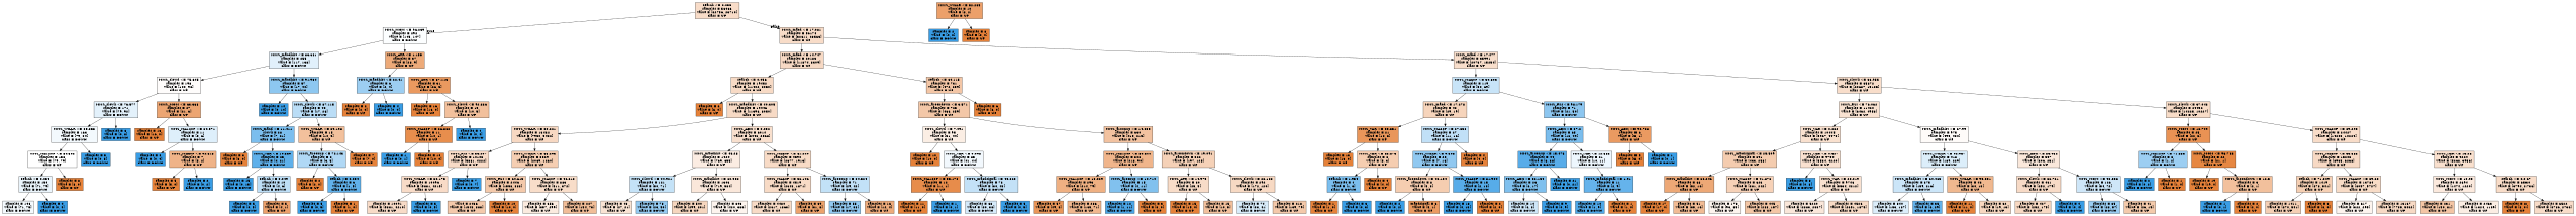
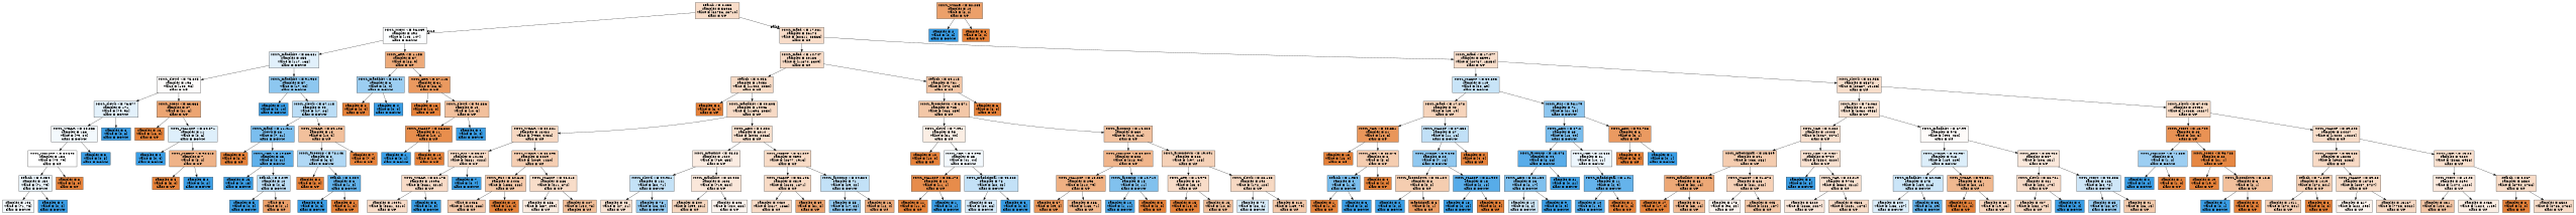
  digraph {
    node [color=black fillcolor="#e58139" shape=box style=filled]
    n1 [fillcolor="#f8dcc8" label="search <= 0.055\nsamples = 56466\nvalue = [32756, 23710]\nclass = UP"]
    n2 [fillcolor="#fcfeff" label="MMS_MOM <= 96.239\nsamples = 292\nvalue = [145, 147]\nclass = DOWN"]
    n3 [fillcolor="#f8dcc8" label="MMS_macd <= 17.081\nsamples = 56174\nvalue = [32611, 23563]\nclass = UP"]
    n4 [fillcolor="#e1f0fb" label="MMS_macdhist <= 83.681\nsamples = 255\nvalue = [117, 138]\nclass = DOWN"]
    n5 [fillcolor="#edaa79" label="MMS_ATR <= 1.155\nsamples = 37\nvalue = [28, 9]\nclass = UP"]
    n6 [fillcolor="#f7d9c4" label="MMS_macd <= 14.747\nsamples = 20183\nvalue = [11874, 8309]\nclass = UP"]
    n7 [fillcolor="#f8decb" label="MMS_macd <= 17.477\nsamples = 35991\nvalue = [20737, 15254]\nclass = UP"]
    n8 [fillcolor="#fefcfb" label="MMS_slowd <= 75.645\nsamples = 198\nvalue = [100, 98]\nclass = UP"]
    n9 [fillcolor="#8dc7f0" label="MMS_macdhist <= 91.934\nsamples = 57\nvalue = [17, 40]\nclass = DOWN"]
    n10 [fillcolor="#9ccef2" label="MMS_macdhist <= 22.41\nsamples = 6\nvalue = [2, 4]\nclass = DOWN"]
    n11 [fillcolor="#ea995f" label="MMS_ATR <= 57.115\nsamples = 31\nvalue = [26, 5]\nclass = UP"]
    n12 [fillcolor="#e3f1fb" label="MMS_slowk <= 76.577\nsamples = 171\nvalue = [79, 92]\nclass = DOWN"]
    n13 [fillcolor="#eca572" label="MMS_MOM <= 63.368\nsamples = 27\nvalue = [21, 6]\nclass = UP"]
    n14 [fillcolor="#399de5" label="samples = 14\nvalue = [0, 14]\nclass = DOWN"]
    n15 [fillcolor="#baddf6" label="MMS_slowk <= 87.115\nsamples = 43\nvalue = [17, 26]\nclass = DOWN"]
    n16 [fillcolor="#f3f9fd" label="MMS_WILLR <= 85.853\nsamples = 163\nvalue = [79, 84]\nclass = DOWN"]
    n17 [fillcolor="#399de5" label="samples = 8\nvalue = [0, 8]\nclass = DOWN"]
    n18 [label="samples = 16\nvalue = [16, 0]\nclass = UP"]
    n19 [fillcolor="#deeffb" label="MMS_MA120P <= 64.571\nsamples = 11\nvalue = [5, 6]\nclass = DOWN"]
    n20 [fillcolor="#ffffff" label="MMS_MA120P <= 84.502\nsamples = 158\nvalue = [79, 79]\nclass = UP"]
    n21 [fillcolor="#399de5" label="samples = 5\nvalue = [0, 5]\nclass = DOWN"]
    n22 [fillcolor="#ebf5fc" label="search <= 0.054\nsamples = 150\nvalue = [71, 79]\nclass = DOWN"]
    n23 [label="samples = 8\nvalue = [8, 0]\nclass = UP"]
    n24 [fillcolor="#f4fafe" label="samples = 146\nvalue = [71, 75]\nclass = DOWN"]
    n25 [fillcolor="#399de5" label="samples = 4\nvalue = [0, 4]\nclass = DOWN"]
    n26 [fillcolor="#399de5" label="samples = 4\nvalue = [0, 4]\nclass = DOWN"]
    n27 [fillcolor="#efb388" label="MMS_MA60P <= 92.615\nsamples = 7\nvalue = [5, 2]\nclass = UP"]
    n28 [label="samples = 5\nvalue = [5, 0]\nclass = UP"]
    n29 [fillcolor="#399de5" label="samples = 2\nvalue = [0, 2]\nclass = DOWN"]
    n30 [fillcolor="#7bbeee" label="MMS_macd <= 11.411\nslowk = 28\nvalue = [7, 21]\nclass = DOWN"]
    n31 [fillcolor="#f2c09c" label="MMS_WILLR <= 89.198\nsamples = 15\nvalue = [10, 5]\nclass = UP"]
    n32 [label="samples = 3\nvalue = [3, 0]\nclass = UP"]
    n33 [fillcolor="#5fb0ea" label="MMS_VAR <= 19.359\nsamples = 25\nvalue = [4, 21]\nclass = DOWN"]
    n34 [fillcolor="#b0d8f5" label="MMS_aroonup <= 72.143\nsamples = 8\nvalue = [3, 5]\nclass = DOWN"]
    n35 [label="samples = 7\nvalue = [7, 0]\nclass = UP"]
    n36 [fillcolor="#399de5" label="samples = 15\nvalue = [0, 15]\nclass = DOWN"]
    n37 [fillcolor="#bddef6" label="search <= 0.049\nsamples = 10\nvalue = [4, 6]\nclass = DOWN"]
    n38 [fillcolor="#399de5" label="samples = 5\nvalue = [0, 5]\nclass = DOWN"]
-   n39 [fillcolor="#eca06a" label="samples = 5\nvalue = [4, 1]\nclass = UP"]
+   n39 [fillcolor="#eca06a" label="value = 5\nvalue = [4, 1]\nclass = UP"]
    n40 [label="samples = 2\nvalue = [2, 0]\nclass = UP"]
    n41 [fillcolor="#61b1ea" label="search <= 0.054\nsamples = 6\nvalue = [1, 5]\nclass = DOWN"]
    n42 [fillcolor="#399de5" label="samples = 5\nvalue = [0, 5]\nclass = DOWN"]
    n43 [label="samples = 1\nvalue = [1, 0]\nclass = UP"]
    n44 [label="samples = 2\nvalue = [2, 0]\nclass = UP"]
    n45 [fillcolor="#399de5" label="samples = 4\nvalue = [0, 4]\nclass = DOWN"]
    n46 [label="samples = 16\nvalue = [16, 0]\nclass = UP"]
    n47 [fillcolor="#f2c09c" label="MMS_slowd <= 92.336\nsamples = 15\nvalue = [10, 5]\nclass = UP"]
    n48 [fillcolor="#e88e4d" label="MMS_MA60P <= 26.862\nsamples = 11\nvalue = [10, 1]\nclass = UP"]
    n49 [fillcolor="#399de5" label="samples = 4\nvalue = [0, 4]\nclass = DOWN"]
    n50 [fillcolor="#399de5" label="samples = 1\nvalue = [0, 1]\nclass = DOWN"]
    n51 [label="samples = 10\nvalue = [10, 0]\nclass = UP"]
    n52 [fillcolor="#f7dac5" label="search <= 0.056\nsamples = 19452\nvalue = [11402, 8050]\nclass = UP"]
    n53 [fillcolor="#f3c6a6" label="search <= 64.115\nsamples = 731\nvalue = [472, 259]\nclass = UP"]
    n54 [fillcolor="#c8e4f8" label="MMS_MA60P <= 30.503\nsamples = 119\nvalue = [50, 69]\nclass = DOWN"]
    n55 [fillcolor="#f8ddca" label="MMS_slowk <= 36.955\nsamples = 35872\nvalue = [20687, 15185]\nclass = UP"]
    n56 [label="samples = 6\nvalue = [6, 0]\nclass = UP"]
    n57 [fillcolor="#f7dac5" label="MMS_macdhist <= 40.305\nsamples = 19446\nvalue = [11396, 8050]\nclass = UP"]
    n58 [fillcolor="#f3c7a7" label="MMS_aroondown <= 3.571\nsamples = 725\nvalue = [466, 259]\nclass = UP"]
    n59 [label="samples = 6\nvalue = [6, 0]\nclass = UP"]
    n60 [fillcolor="#f7d8c2" label="MMS_WILLR <= 30.221\nsamples = 13432\nvalue = [7950, 5482]\nclass = UP"]
    n61 [fillcolor="#f8dfcd" label="MMS_ADX <= 0.052\nsamples = 6014\nvalue = [3446, 2568]\nclass = UP"]
    n62 [fillcolor="#f8dbc7" label="MMS_RSI <= 53.297\nsamples = 10103\nvalue = [5881, 4222]\nclass = UP"]
    n63 [fillcolor="#f5ceb2" label="MMS_WILLR <= 55.293\nsamples = 3329\nvalue = [2069, 1260]\nclass = UP"]
    n64 [fillcolor="#fbece2" label="MMS_macdhist <= 43.28\nsamples = 1424\nvalue = [769, 655]\nclass = UP"]
    n65 [fillcolor="#f8dbc6" label="MMS_MA60P <= 61.249\nsamples = 4590\nvalue = [2677, 1913]\nclass = UP"]
    n66 [fillcolor="#f8dbc7" label="MMS_WILLR <= 30.175\nsamples = 10096\nvalue = [5881, 4215]\nclass = UP"]
    n67 [fillcolor="#399de5" label="samples = 7\nvalue = [0, 7]\nclass = DOWN"]
    n68 [fillcolor="#f4c9aa" label="MMS_RSI <= 64.615\nsamples = 2446\nvalue = [1558, 888]\nclass = UP"]
    n69 [fillcolor="#f8ddc9" label="MMS_MA20P <= 46.618\nsamples = 883\nvalue = [511, 372]\nclass = UP"]
    n70 [fillcolor="#f8dbc7" label="samples = 10091\nvalue = [5881, 4210]\nclass = UP"]
    n71 [fillcolor="#399de5" label="samples = 5\nvalue = [0, 5]\nclass = DOWN"]
    n72 [fillcolor="#f4c9ab" label="value = 2436\nvalue = [1548, 888]\nclass = UP"]
    n73 [label="samples = 10\nvalue = [10, 0]\nclass = UP"]
    n74 [fillcolor="#fbebdf" label="samples = 656\nvalue = [357, 299]\nclass = UP"]
-   n75 [fillcolor="#f1bd97" label="samples = 227\nvalue = [154, 73]\nclass = UP"]
+   n75 [fillcolor="#f1bd97" label="samples = 227\nvalue = [154, 73]\nsamples = UP"]
    n76 [fillcolor="#c4e2f7" label="MMS_slowd <= 44.921\nsamples = 121\nvalue = [50, 71]\nclass = DOWN"]
    n77 [fillcolor="#fae7da" label="MMS_macdhist <= 60.958\nsamples = 1303\nvalue = [719, 584]\nclass = UP"]
    n78 [fillcolor="#f7dac5" label="MMS_MA60P <= 56.146\nsamples = 4519\nvalue = [2648, 1871]\nclass = UP"]
    n79 [fillcolor="#c2e1f7" label="MMS_aroonup <= 84.524\nsamples = 71\nvalue = [29, 42]\nclass = DOWN"]
    n80 [fillcolor="#f9e3d3" label="samples = 48\nvalue = [27, 21]\nclass = UP"]
    n81 [fillcolor="#94caf1" label="samples = 73\nvalue = [23, 50]\nclass = DOWN"]
    n82 [fillcolor="#f6d6be" label="samples = 500\nvalue = [299, 201]\nclass = UP"]
    n83 [fillcolor="#fdf4ee" label="samples = 803\nvalue = [420, 383]\nclass = UP"]
    n84 [fillcolor="#f8dbc6" label="samples = 4480\nvalue = [2617, 1863]\nclass = UP"]
    n85 [fillcolor="#eca26c" label="samples = 39\nvalue = [31, 8]\nclass = UP"]
    n86 [fillcolor="#92c9f1" label="samples = 55\nvalue = [17, 38]\nclass = DOWN"]
    n87 [fillcolor="#eeab7b" label="samples = 16\nvalue = [12, 4]\nclass = UP"]
    n88 [fillcolor="#fbeee4" label="MMS_slowd <= 7.491\nsamples = 95\nvalue = [51, 44]\nclass = UP"]
    n89 [fillcolor="#f2c2a0" label="MMS_aroonup <= 14.835\nsamples = 630\nvalue = [415, 215]\nclass = UP"]
    n90 [label="samples = 10\nvalue = [10, 0]\nclass = UP"]
    n91 [fillcolor="#f2f8fd" label="MMS_VAR <= 0.098\nsamples = 85\nvalue = [41, 44]\nclass = DOWN"]
    n92 [fillcolor="#f0b58b" label="MMS_MA120P <= 80.644\nsamples = 308\nvalue = [218, 90]\nclass = UP"]
    n93 [fillcolor="#f5d1b7" label="MMS_aroondown <= 19.091\nsamples = 322\nvalue = [197, 125]\nclass = UP"]
    n94 [fillcolor="#e78c4b" label="MMS_MA120P <= 55.176\nsamples = 12\nvalue = [11, 1]\nclass = UP"]
    n95 [fillcolor="#c3e1f7" label="MMS_macdsignal <= 45.823\nsamples = 73\nvalue = [30, 43]\nclass = DOWN"]
    n96 [label="samples = 11\nvalue = [11, 0]\nclass = UP"]
    n97 [fillcolor="#399de5" label="samples = 1\nvalue = [0, 1]\nclass = DOWN"]
    n98 [fillcolor="#d5eafa" label="samples = 68\nvalue = [30, 38]\nclass = DOWN"]
    n99 [fillcolor="#399de5" label="samples = 5\nvalue = [0, 5]\nclass = DOWN"]
    n100 [fillcolor="#efb082" label="MMS_MA120P <= 18.029\nsamples = 293\nvalue = [214, 79]\nclass = UP"]
    n101 [fillcolor="#81c1ee" label="MMS_aroonup <= 10.714\nsamples = 15\nvalue = [4, 11]\nclass = DOWN"]
    n102 [fillcolor="#f8dcc8" label="MMS_ATR <= 14.975\nsamples = 30\nvalue = [25, 5]\nclass = UP"]
    n103 [fillcolor="#f7d9c3" label="MMS_slowk <= 28.188\nsamples = 292\nvalue = [172, 120]\nclass = UP"]
    n104 [fillcolor="#e99659" label="samples = 57\nvalue = [49, 8]\nclass = UP"]
    n105 [fillcolor="#f0b78e" label="samples = 236\nvalue = [165, 71]\nclass = UP"]
    n106 [fillcolor="#4ba6e7" label="samples = 12\nvalue = [1, 11]\nclass = DOWN"]
    n107 [label="samples = 3\nvalue = [3, 0]\nclass = UP"]
    n108 [label="samples = 15\nvalue = [15, 0]\nclass = UP"]
    n109 [fillcolor="#f2c09c" label="samples = 15\nvalue = [10, 5]\nclass = UP"]
    n110 [fillcolor="#d8ecfa" label="samples = 74\nvalue = [33, 41]\nclass = DOWN"]
    n111 [fillcolor="#f4c9aa" label="samples = 218\nvalue = [139, 79]\nclass = UP"]
    n112 [fillcolor="#f6d4bb" label="MMS_macd <= 17.278\nsamples = 48\nvalue = [29, 19]\nclass = UP"]
    n113 [fillcolor="#8cc6f0" label="MMS_RSI <= 98.179\nsamples = 71\nvalue = [21, 50]\nclass = DOWN"]
    n114 [fillcolor="#f9e2d1" label="MMS_RSI <= 76.062\nsamples = 11420\nvalue = [6462, 4958]\nclass = UP"]
    n115 [fillcolor="#f8dcc7" label="MMS_slowk <= 37.043\nsamples = 24452\nvalue = [14225, 10227]\nclass = UP"]
    n116 [fillcolor="#e9965a" label="MMS_VAR <= 35.351\nsamples = 21\nvalue = [18, 3]\nclass = UP"]
    n117 [fillcolor="#c1e0f7" label="MMS_MA60P <= 27.356\nsamples = 27\nvalue = [11, 16]\nclass = DOWN"]
    n118 [fillcolor="#7abded" label="MMS_ADX <= 87.2\nsamples = 65\nvalue = [16, 49]\nclass = DOWN"]
    n119 [fillcolor="#ea9a61" label="MMS_ADX <= 90.788\nsamples = 6\nvalue = [5, 1]\nclass = UP"]
    n120 [label="samples = 13\nvalue = [13, 0]\nclass = UP"]
    n121 [fillcolor="#f5cdb0" label="MMS_VAR <= 63.873\nsamples = 8\nvalue = [5, 3]\nclass = UP"]
    n122 [fillcolor="#90c8f0" label="MMS_WILLR <= 9.306\nsamples = 23\nvalue = [7, 16]\nclass = DOWN"]
    n123 [label="samples = 4\nvalue = [4, 0]\nclass = UP"]
    n124 [fillcolor="#7bbeee" label="search <= 1.954\nsamples = 4\nvalue = [1, 3]\nclass = DOWN"]
    n125 [label="samples = 4\nvalue = [4, 0]\nclass = UP"]
    n126 [label="samples = 1\nvalue = [1, 0]\nclass = UP"]
    n127 [fillcolor="#399de5" label="samples = 3\nvalue = [0, 3]\nclass = DOWN"]
    n128 [fillcolor="#f5cdb0" label="MMS_aroondown <= 46.154\nsamples = 8\nvalue = [5, 3]\nclass = UP"]
    n129 [fillcolor="#57ace9" label="MMS_MA20P <= 81.904\nsamples = 15\nvalue = [2, 13]\nclass = DOWN"]
    n130 [fillcolor="#399de5" label="samples = 2\nvalue = [0, 2]\nclass = DOWN"]
    n131 [fillcolor="#ea9a61" label="macdsignal = 6\nvalue = [5, 1]\nclass = UP"]
    n132 [fillcolor="#399de5" label="samples = 13\nvalue = [0, 13]\nclass = DOWN"]
    n133 [label="samples = 2\nvalue = [2, 0]\nclass = UP"]
    n134 [fillcolor="#58ace9" label="MMS_aroonup <= 15.476\nsamples = 44\nvalue = [6, 38]\nclass = DOWN"]
    n135 [fillcolor="#edf6fd" label="MMS_VAR <= 12.583\nsamples = 21\nvalue = [10, 11]\nclass = DOWN"]
    n136 [label="samples = 5\nvalue = [5, 0]\nclass = UP"]
    n137 [fillcolor="#399de5" label="samples = 1\nvalue = [0, 1]\nclass = DOWN"]
    n138 [fillcolor="#7fc0ee" label="MMS_ADX <= 32.154\nsamples = 23\nvalue = [6, 17]\nclass = DOWN"]
    n139 [fillcolor="#399de5" label="samples = 21\nvalue = [0, 21]\nclass = DOWN"]
    n140 [fillcolor="#65b3eb" label="MMS_macdsignal <= 1.91\nsamples = 11\nvalue = [2, 9]\nclass = DOWN"]
    n141 [fillcolor="#cee6f8" label="samples = 14\nvalue = [6, 8]\nclass = DOWN"]
    n142 [fillcolor="#399de5" label="samples = 9\nvalue = [0, 9]\nclass = DOWN"]
    n143 [fillcolor="#4fa8e8" label="samples = 10\nvalue = [1, 9]\nclass = DOWN"]
    n144 [label="samples = 1\nvalue = [1, 0]\nclass = UP"]
    n145 [fillcolor="#eca06a" label="MMS_WILLR <= 52.235\nsamples = 10\nvalue = [8, 2]\nclass = UP"]
    n146 [fillcolor="#399de5" label="samples = 2\nvalue = [0, 2]\nclass = DOWN"]
    n147 [label="samples = 8\nvalue = [8, 0]\nclass = UP"]
    n148 [fillcolor="#f9e0ce" label="MMS_VAR <= 0.282\nsamples = 10445\nvalue = [5967, 4478]\nclass = UP"]
    n149 [fillcolor="#fefbf9" label="MMS_macdhist <= 67.99\nsamples = 975\nvalue = [495, 480]\nclass = UP"]
    n150 [fillcolor="#e99254" label="MMS_MOM <= 18.749\nsamples = 25\nvalue = [22, 3]\nclass = UP"]
    n151 [fillcolor="#f8dcc8" label="MMS_MA20P <= 89.295\nsamples = 24427\nvalue = [14203, 10224]\nclass = UP"]
    n152 [fillcolor="#f4ccaf" label="MMS_macdsignal <= 25.509\nsamples = 691\nvalue = [433, 258]\nclass = UP"]
    n153 [fillcolor="#f9e1d0" label="MMS_VAR <= 0.327\nsamples = 9754\nvalue = [5534, 4220]\nclass = UP"]
    n154 [fillcolor="#dceefa" label="MMS_WILLR <= 92.967\nsamples = 418\nvalue = [189, 229]\nclass = DOWN"]
    n155 [fillcolor="#fae8db" label="MMS_ADX <= 83.932\nsamples = 557\nvalue = [306, 251]\nclass = UP"]
    n156 [fillcolor="#eda876" label="MMS_macdhist <= 68.246\nsamples = 68\nvalue = [52, 16]\nclass = UP"]
    n157 [fillcolor="#f6d1b7" label="MMS_MA60P <= 41.876\nsamples = 623\nvalue = [381, 242]\nclass = UP"]
    n158 [fillcolor="#399de5" label="samples = 8\nvalue = [0, 8]\nclass = DOWN"]
    n159 [fillcolor="#f9e1d0" label="MMS_VAR <= 23.019\nsamples = 9746\nvalue = [5534, 4212]\nclass = UP"]
    n160 [label="samples = 17\nvalue = [17, 0]\nclass = UP"]
    n161 [fillcolor="#f1bb94" label="samples = 51\nvalue = [35, 16]\nclass = UP"]
    n162 [fillcolor="#fdf4ee" label="samples = 178\nvalue = [93, 85]\nclass = UP"]
    n163 [fillcolor="#f3c6a5" label="samples = 445\nvalue = [288, 157]\nclass = UP"]
    n164 [fillcolor="#fae7da" label="samples = 5220\nvalue = [2883, 2337]\nclass = UP"]
    n165 [fillcolor="#f7dac5" label="samples = 4526\nvalue = [2651, 1875]\nclass = UP"]
    n166 [fillcolor="#cbe5f8" label="MMS_macdhist <= 64.465\nsamples = 375\nvalue = [159, 216]\nclass = DOWN"]
    n167 [fillcolor="#f0b88f" label="MMS_WILLR <= 95.351\nsamples = 43\nvalue = [30, 13]\nclass = UP"]
    n168 [fillcolor="#f7dac6" label="MMS_slowk <= 36.761\nsamples = 431\nvalue = [252, 179]\nclass = UP"]
    n169 [fillcolor="#cee6f8" label="MMS_MOM <= 93.553\nsamples = 126\nvalue = [54, 72]\nclass = DOWN"]
    n170 [fillcolor="#dbedfa" label="samples = 340\nvalue = [153, 187]\nclass = DOWN"]
    n171 [fillcolor="#62b1ea" label="samples = 35\nvalue = [6, 29]\nclass = DOWN"]
    n172 [label="samples = 11\nvalue = [11, 0]\nclass = UP"]
    n173 [fillcolor="#f7d7c0" label="samples = 32\nvalue = [19, 13]\nclass = UP"]
    n174 [fillcolor="#f7d8c2" label="samples = 427\nvalue = [252, 175]\nclass = UP"]
    n175 [fillcolor="#399de5" label="samples = 4\nvalue = [0, 4]\nclass = DOWN"]
    n176 [fillcolor="#9acdf2" label="samples = 85\nvalue = [28, 57]\nclass = DOWN"]
    n177 [fillcolor="#f4caab" label="samples = 41\nvalue = [26, 15]\nclass = UP"]
    n178 [fillcolor="#9ccef2" label="MMS_MA120P <= 71.855\nsamples = 3\nvalue = [1, 2]\nclass = DOWN"]
    n179 [fillcolor="#e68742" label="MMS_MOM <= 96.733\nsamples = 22\nvalue = [21, 1]\nclass = UP"]
    n180 [fillcolor="#f7d9c4" label="MMS_MA60P <= 33.383\nsamples = 15203\nvalue = [8935, 6268]\nclass = UP"]
    n181 [fillcolor="#f9e0ce" label="MMS_VAR <= 13.23\nsamples = 9224\nvalue = [5268, 3956]\nclass = UP"]
    n182 [fillcolor="#399de5" label="samples = 2\nvalue = [0, 2]\nclass = DOWN"]
    n183 [label="samples = 1\nvalue = [1, 0]\nclass = UP"]
    n184 [label="samples = 19\nvalue = [19, 0]\nclass = UP"]
    n185 [fillcolor="#f2c09c" label="MMS_aroondown <= 12.5\nsamples = 3\nvalue = [2, 1]\nclass = UP"]
    n186 [fillcolor="#399de5" label="samples = 1\nvalue = [0, 1]\nclass = DOWN"]
    n187 [label="samples = 2\nvalue = [2, 0]\nclass = UP"]
    n188 [fillcolor="#f5cfb3" label="search <= 71.309\nsamples = 1419\nvalue = [878, 541]\nclass = UP"]
    n189 [fillcolor="#f7dbc6" label="MMS_MA60P <= 39.63\nsamples = 13784\nvalue = [8057, 5727]\nclass = UP"]
    n190 [fillcolor="#fbe9dd" label="MMS_MOM <= 10.95\nsamples = 2694\nvalue = [1474, 1220]\nclass = UP"]
    n191 [fillcolor="#f8dcc8" label="search <= 0.067\nsamples = 6530\nvalue = [3794, 2736]\nclass = UP"]
    n192 [fillcolor="#f5cfb4" label="samples = 1411\nvalue = [870, 541]\nclass = UP"]
    n193 [label="samples = 8\nvalue = [8, 0]\nclass = UP"]
    n194 [fillcolor="#fdf4ee" label="samples = 617\nvalue = [322, 295]\nclass = UP"]
    n195 [fillcolor="#f7d9c4" label="samples = 13167\nvalue = [7735, 5432]\nclass = UP"]
    n196 [fillcolor="#f3c5a4" label="samples = 231\nvalue = [150, 81]\nclass = UP"]
    n197 [fillcolor="#fbede3" label="samples = 2463\nvalue = [1324, 1139]\nclass = UP"]
    n198 [label="samples = 8\nvalue = [8, 0]\nclass = UP"]
    n199 [fillcolor="#f8dcc8" label="samples = 6522\nvalue = [3786, 2736]\nclass = UP"]
    n1 -> n2 [headlabel=True labelangle=45 labeldistance=2.5]
    n1 -> n3 [headlabel=False labelangle=-45 labeldistance=2.5]
    n2 -> n4
    n2 -> n5
    n3 -> n6
    n3 -> n7
    n4 -> n8
    n4 -> n9
    n5 -> n10
+   n5 -> n11
    n6 -> n52
    n6 -> n53
    n7 -> n54
    n7 -> n55
    n8 -> n12
    n8 -> n13
    n9 -> n14
    n9 -> n15
    n10 -> n44
    n10 -> n45
    n11 -> n46
    n11 -> n47
    n12 -> n16
    n12 -> n17
    n13 -> n18
    n13 -> n19
    n15 -> n30
    n15 -> n31
    n16 -> n20
    n16 -> n21
    n19 -> n26
    n19 -> n27
    n20 -> n22
    n20 -> n23
    n22 -> n24
    n22 -> n25
    n27 -> n28
    n27 -> n29
    n30 -> n32
    n30 -> n33
    n31 -> n34
    n31 -> n35
    n33 -> n36
    n33 -> n37
    n34 -> n40
    n34 -> n41
    n37 -> n38
    n37 -> n39
    n41 -> n42
    n41 -> n43
    n47 -> n48
    n47 -> n49
    n48 -> n50
    n48 -> n51
    n52 -> n56
    n52 -> n57
    n53 -> n58
    n53 -> n59
    n54 -> n112
    n54 -> n113
    n55 -> n114
    n55 -> n115
    n57 -> n60
    n57 -> n61
    n58 -> n88
    n58 -> n89
    n60 -> n62
    n60 -> n63
    n61 -> n64
    n61 -> n65
    n62 -> n66
    n62 -> n67
    n63 -> n68
    n63 -> n69
    n64 -> n76
    n64 -> n77
    n65 -> n78
    n65 -> n79
    n66 -> n70
    n66 -> n71
    n68 -> n72
    n68 -> n73
    n69 -> n74
    n69 -> n75
    n76 -> n80
    n76 -> n81
    n77 -> n82
    n77 -> n83
    n78 -> n84
    n78 -> n85
    n79 -> n86
    n79 -> n87
    n88 -> n90
    n88 -> n91
    n89 -> n92
    n89 -> n93
    n91 -> n94
    n91 -> n95
    n92 -> n100
    n92 -> n101
    n93 -> n102
    n93 -> n103
    n94 -> n96
    n94 -> n97
    n95 -> n98
    n95 -> n99
    n100 -> n104
    n100 -> n105
    n101 -> n106
    n101 -> n107
    n102 -> n108
    n102 -> n109
    n103 -> n110
    n103 -> n111
    n112 -> n116
    n112 -> n117
    n113 -> n118
    n113 -> n119
    n114 -> n148
    n114 -> n149
    n115 -> n150
    n115 -> n151
    n116 -> n120
    n116 -> n121
    n117 -> n122
    n117 -> n123
    n118 -> n134
    n118 -> n135
    n119 -> n136
    n119 -> n137
    n121 -> n124
    n121 -> n125
    n122 -> n128
    n122 -> n129
    n124 -> n126
    n124 -> n127
    n128 -> n130
    n128 -> n131
    n129 -> n132
    n129 -> n133
    n134 -> n138
    n134 -> n139
    n135 -> n140
    n138 -> n141
    n138 -> n142
    n140 -> n143
    n140 -> n144
    n145 -> n146
    n145 -> n147
    n148 -> n152
    n148 -> n153
    n149 -> n154
    n149 -> n155
    n150 -> n178
    n150 -> n179
    n151 -> n180
    n151 -> n181
    n152 -> n156
    n152 -> n157
    n153 -> n158
    n153 -> n159
    n154 -> n166
    n154 -> n167
    n155 -> n168
    n155 -> n169
    n156 -> n160
    n156 -> n161
    n157 -> n162
    n157 -> n163
    n159 -> n164
    n159 -> n165
    n166 -> n170
    n166 -> n171
    n167 -> n172
    n167 -> n173
    n168 -> n174
    n168 -> n175
    n169 -> n176
    n169 -> n177
    n178 -> n182
    n178 -> n183
    n179 -> n184
    n179 -> n185
    n180 -> n188
    n180 -> n189
    n181 -> n190
    n181 -> n191
    n185 -> n186
    n185 -> n187
    n188 -> n192
    n188 -> n193
    n189 -> n194
    n189 -> n195
    n190 -> n196
    n190 -> n197
    n191 -> n198
    n191 -> n199
  }
